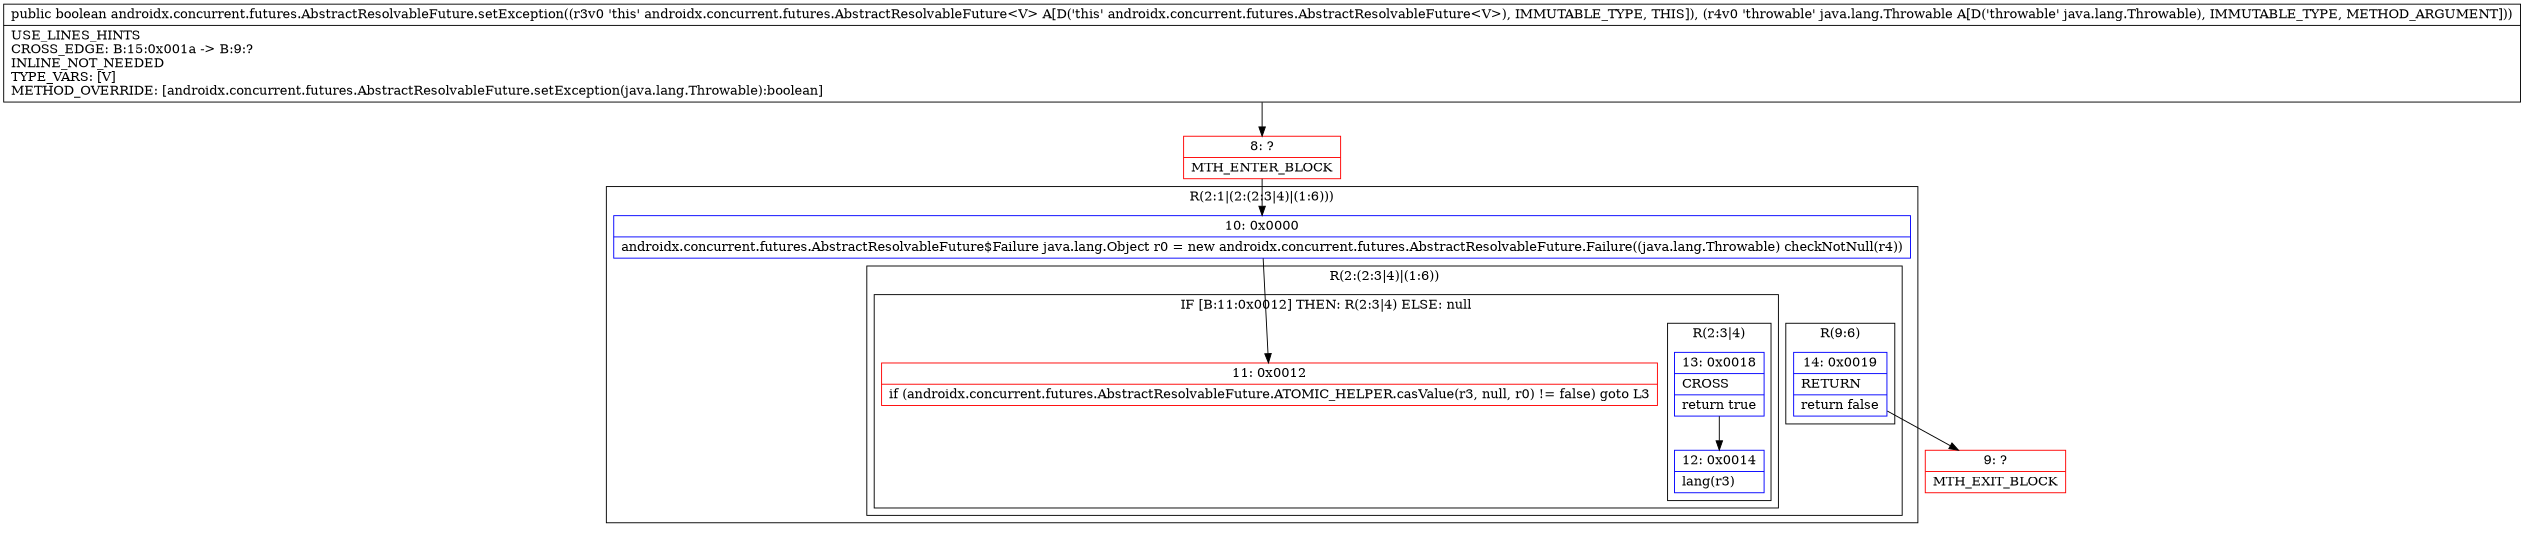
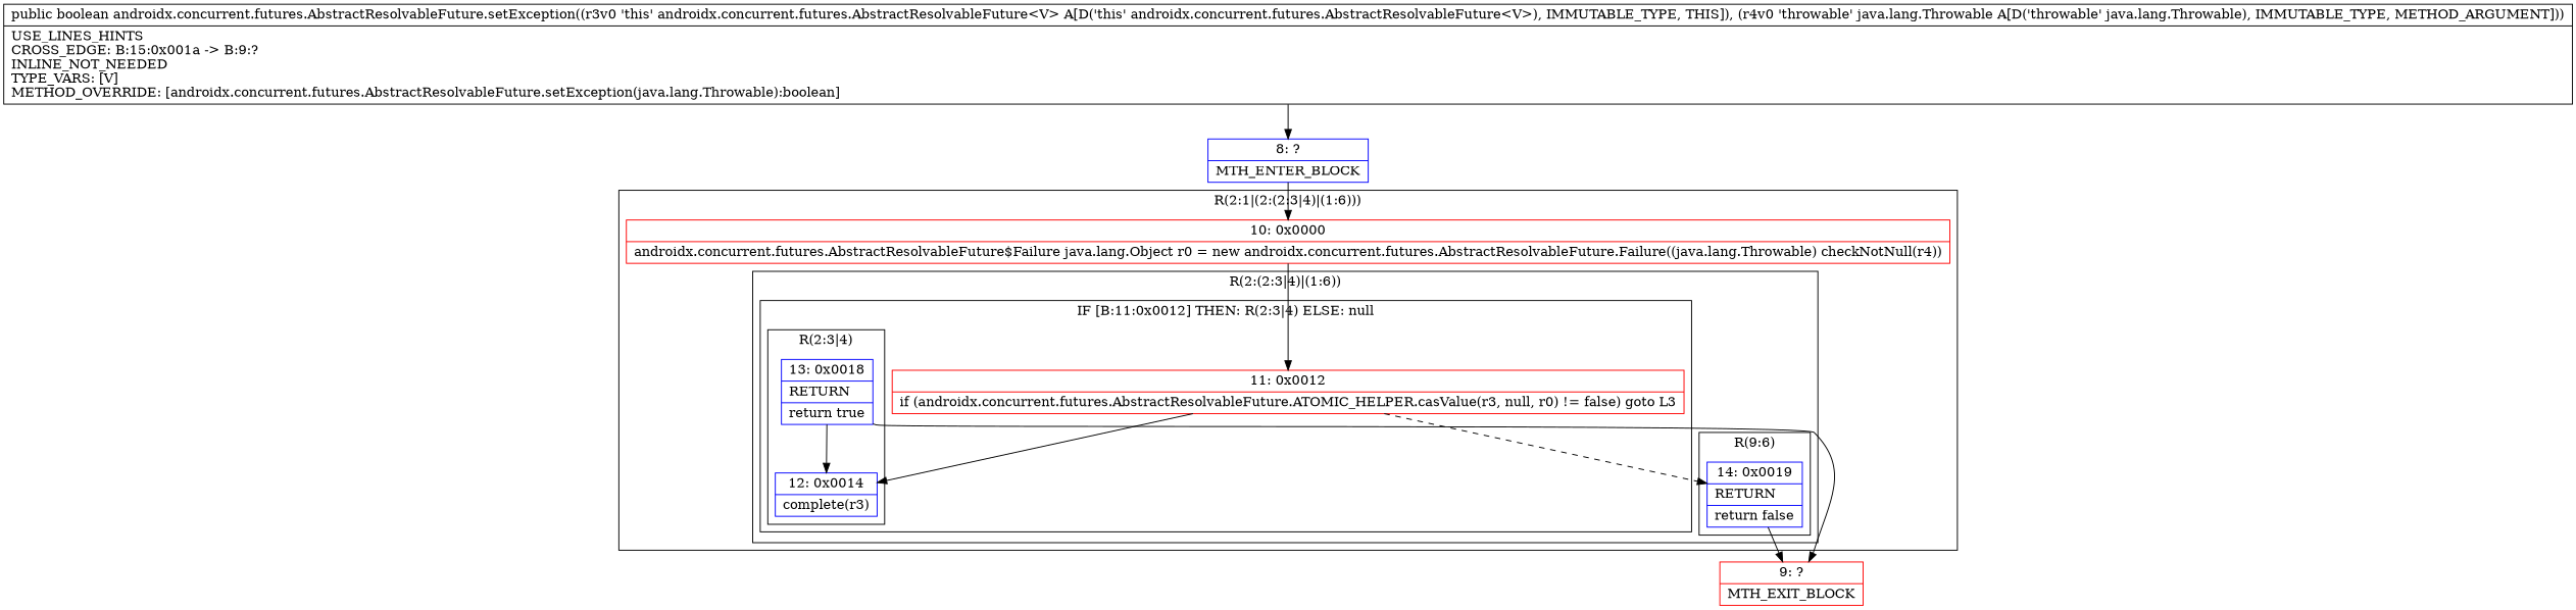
  digraph {
    node [color=blue shape=record]
-   n1 [label="{12\:\ 0x0014|lang(r3)\l}"]
-   n2 [label="{13\:\ 0x0018|CROSS\l|return true\l}"]
+   n1 [label="{12\:\ 0x0014|complete(r3)\l}"]
+   n2 [label="{13\:\ 0x0018|RETURN\l|return true\l}"]
    n3 [color=red label="{11\:\ 0x0012|if (androidx.concurrent.futures.AbstractResolvableFuture.ATOMIC_HELPER.casValue(r3, null, r0) != false) goto L3\l}"]
    n4 [label="{14\:\ 0x0019|RETURN\l|return false\l}"]
-   n5 [label="{10\:\ 0x0000|androidx.concurrent.futures.AbstractResolvableFuture$Failure java.lang.Object r0 = new androidx.concurrent.futures.AbstractResolvableFuture.Failure((java.lang.Throwable) checkNotNull(r4))\l}"]
+   n5 [color=red label="{10\:\ 0x0000|androidx.concurrent.futures.AbstractResolvableFuture$Failure java.lang.Object r0 = new androidx.concurrent.futures.AbstractResolvableFuture.Failure((java.lang.Throwable) checkNotNull(r4))\l}"]
    n6 [color=red label="{9\:\ ?|MTH_EXIT_BLOCK\l}"]
-   n7 [color=red label="{8\:\ ?|MTH_ENTER_BLOCK\l}"]
+   n7 [label="{8\:\ ?|MTH_ENTER_BLOCK\l}"]
    n8 [label="{public boolean androidx.concurrent.futures.AbstractResolvableFuture.setException((r3v0 'this' androidx.concurrent.futures.AbstractResolvableFuture\<V\> A[D('this' androidx.concurrent.futures.AbstractResolvableFuture\<V\>), IMMUTABLE_TYPE, THIS]), (r4v0 'throwable' java.lang.Throwable A[D('throwable' java.lang.Throwable), IMMUTABLE_TYPE, METHOD_ARGUMENT]))  | USE_LINES_HINTS\lCROSS_EDGE: B:15:0x001a \-\> B:9:?\lINLINE_NOT_NEEDED\lTYPE_VARS: [V]\lMETHOD_OVERRIDE: [androidx.concurrent.futures.AbstractResolvableFuture.setException(java.lang.Throwable):boolean]\l}" color=""]
    subgraph cluster_1 {
      label="R(2:1|(2:(2:3|4)|(1:6)))"
      n5
      subgraph cluster_2 {
        label="R(2:(2:3|4)|(1:6))"
        subgraph cluster_3 {
          label="IF [B:11:0x0012] THEN: R(2:3|4) ELSE: null"
          n3
          subgraph cluster_4 {
            label="R(2:3|4)"
            n1
            n2
          }
        }
        subgraph cluster_5 {
          label="R(9:6)"
          n4
        }
      }
    }
    n2 -> n1
+   n2 -> n6
+   n3 -> n1
+   n3 -> n4 [style=dashed]
    n4 -> n6
    n5 -> n3
    n7 -> n5
    n8 -> n7
  }
